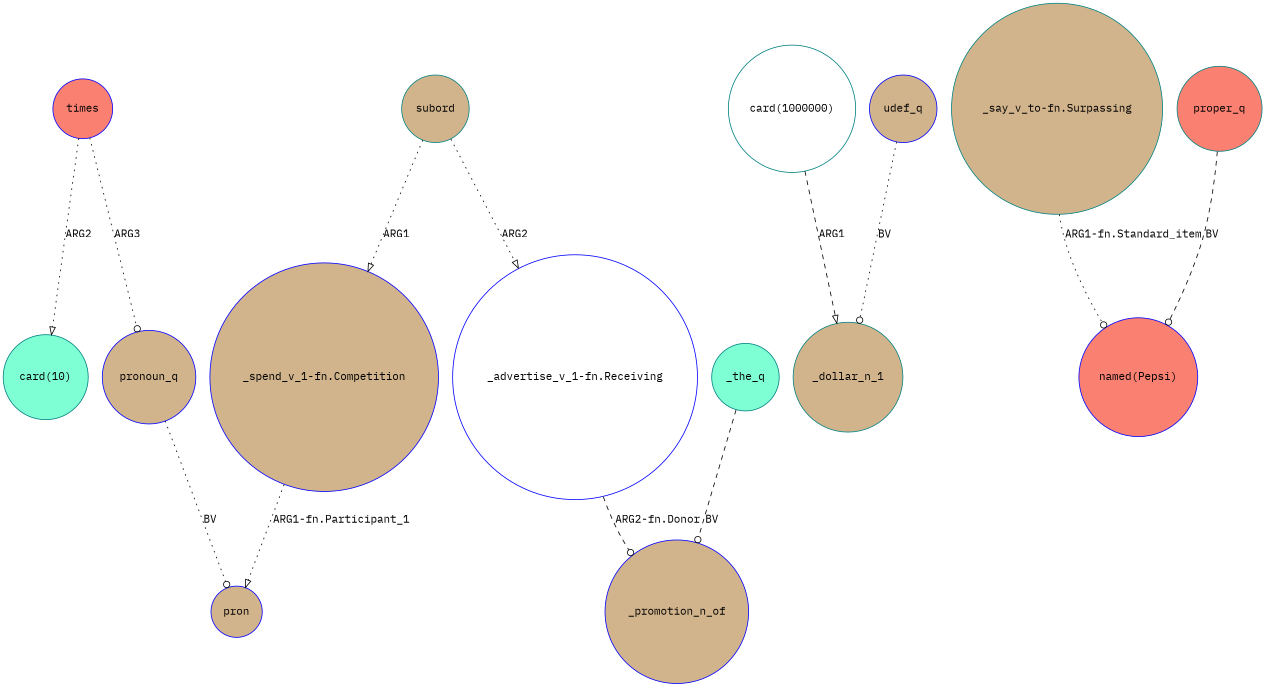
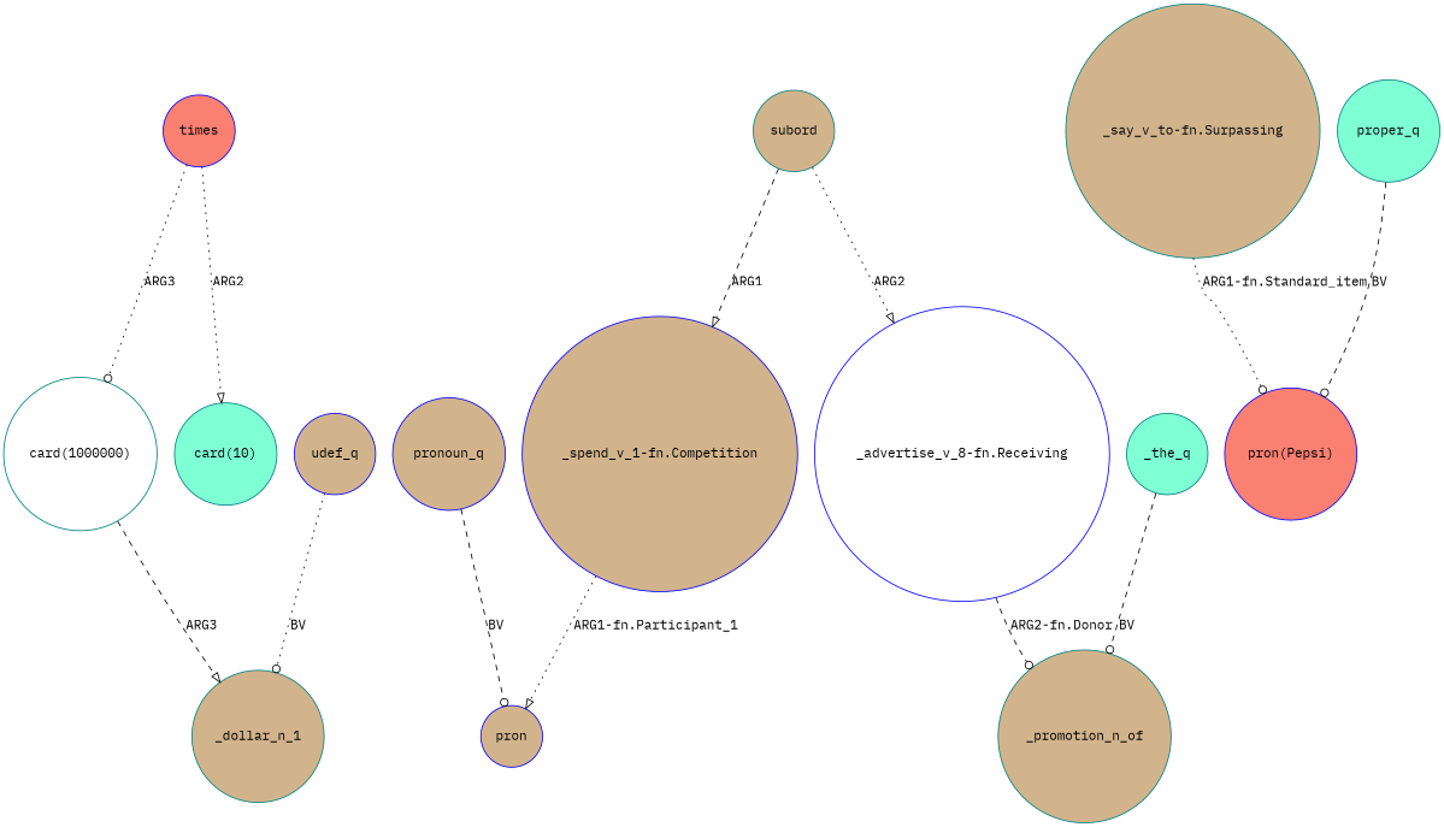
  digraph {
    fontname="IBM Plex Mono"
    node [color=blue fillcolor=tan fontname="IBM Plex Mono" shape=circle style=filled]
    edge [arrowhead=odot fontname="IBM Plex Mono" style=dotted]
    times [fillcolor=salmon]
    "card(1000000)" [color=teal fillcolor=white]
    "card(10)" [color=teal fillcolor=aquamarine]
    _dollar_n_1 [color=teal]
    "_spend_v_1-fn.Competition"
    pron
    "_say_v_to-fn.Surpassing" [color=teal]
-   "named(Pepsi)" [fillcolor=salmon]
+   "named(Pepsi)" [fillcolor=salmon label="pron(Pepsi)"]
    subord [color=teal]
-   "_advertise_v_1-fn.Receiving" [fillcolor=white]
-   _promotion_n_of
+   "_advertise_v_1-fn.Receiving" [fillcolor=white label="_advertise_v_8-fn.Receiving"]
+   _promotion_n_of [color=teal]
    udef_q
-   proper_q [color=teal fillcolor=salmon]
+   proper_q [color=teal fillcolor=aquamarine]
    pronoun_q
    _the_q [color=teal fillcolor=aquamarine]
-   times -> pronoun_q [label=ARG3]
+   times -> "card(1000000)" [label=ARG3]
    times -> "card(10)" [arrowhead=onormal label=ARG2]
-   "card(1000000)" -> _dollar_n_1 [arrowhead=onormal label=ARG1 style=dashed]
+   "card(1000000)" -> _dollar_n_1 [arrowhead=onormal label=ARG3 style=dashed]
    "_spend_v_1-fn.Competition" -> pron [arrowhead=onormal label="ARG1-fn.Participant_1"]
    "_say_v_to-fn.Surpassing" -> "named(Pepsi)" [label="ARG1-fn.Standard_item"]
-   subord -> "_spend_v_1-fn.Competition" [arrowhead=onormal label=ARG1]
+   subord -> "_spend_v_1-fn.Competition" [arrowhead=onormal label=ARG1 style=dashed]
    subord -> "_advertise_v_1-fn.Receiving" [arrowhead=onormal label=ARG2]
    "_advertise_v_1-fn.Receiving" -> _promotion_n_of [label="ARG2-fn.Donor" style=dashed]
    udef_q -> _dollar_n_1 [label=BV]
    proper_q -> "named(Pepsi)" [label=BV style=dashed]
-   pronoun_q -> pron [label=BV]
+   pronoun_q -> pron [label=BV style=dashed]
    _the_q -> _promotion_n_of [label=BV style=dashed]
  }
